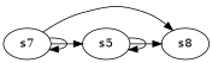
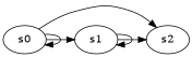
  digraph {
    node [player=0]
-   s0 [label=s7]
-   s1 [label=s5]
-   s2 [label=s8]
+   s0
+   s1
+   s2
    s0 -> s0 [constraint="time % 3 == 0"]
    s0 -> s1 [constraint="time == 1 || time == 10 || time == 16 || time == 19 || time == 24"]
    s0 -> s2 [constraint="time == 6 || time == 9 || time == 11"]
    s1 -> s1 [constraint="time % 2 == 0"]
    s1 -> s2 [constraint="time == 5 || time == 10 || time == 21"]
  }
